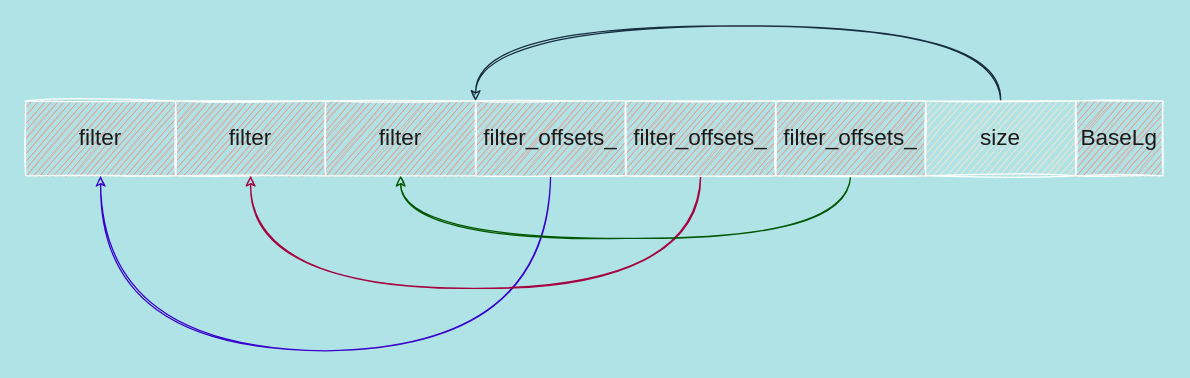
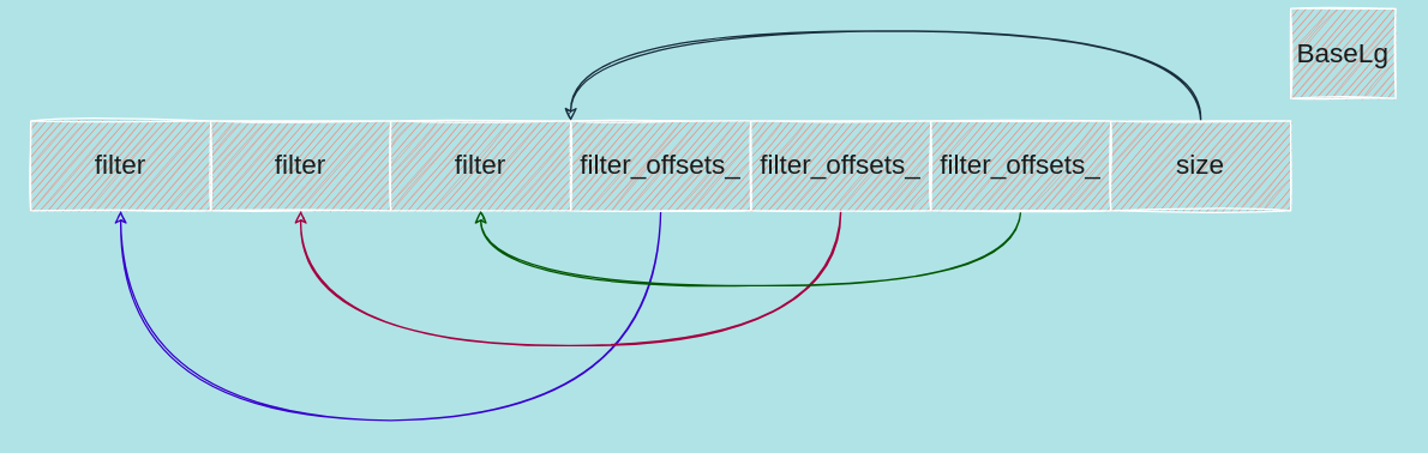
  <mxCell id="0" />
  <mxCell id="1" parent="0" />
  <mxCell id="2" value="&lt;font style=&quot;font-size: 18px&quot;&gt;filter&lt;/font&gt;" style="rounded=0;whiteSpace=wrap;html=1;sketch=1;fillColor=#F08E81;strokeColor=#FFFFFF;fontColor=#1A1A1A;" vertex="1" parent="1"><mxGeometry x="20" y="80" width="120" height="60" as="geometry" /></mxCell>
  <mxCell id="3" value="&lt;font style=&quot;font-size: 18px&quot;&gt;filter&lt;/font&gt;" style="rounded=0;whiteSpace=wrap;html=1;sketch=1;fillColor=#F08E81;strokeColor=#FFFFFF;fontColor=#1A1A1A;" vertex="1" parent="1"><mxGeometry x="140" y="80" width="120" height="60" as="geometry" /></mxCell>
  <mxCell id="4" value="&lt;span style=&quot;font-size: 18px&quot;&gt;filter&lt;/span&gt;" style="rounded=0;whiteSpace=wrap;html=1;sketch=1;fillColor=#F08E81;strokeColor=#FFFFFF;fontColor=#1A1A1A;" vertex="1" parent="1"><mxGeometry x="260" y="80" width="120" height="60" as="geometry" /></mxCell>
  <mxCell id="5" style="edgeStyle=orthogonalEdgeStyle;curved=1;rounded=1;sketch=1;orthogonalLoop=1;jettySize=auto;html=1;entryX=0.5;entryY=1;entryDx=0;entryDy=0;fontSize=18;fontColor=#1A1A1A;strokeColor=#3700CC;exitX=0.5;exitY=1;exitDx=0;exitDy=0;fillColor=#6a00ff;" edge="1" parent="1" source="6" target="2"><mxGeometry relative="1" as="geometry"><Array as="points"><mxPoint x="440" y="280" /><mxPoint x="80" y="280" /></Array></mxGeometry></mxCell>
  <mxCell id="6" value="&lt;font style=&quot;font-size: 18px&quot;&gt;filter_offsets_&lt;/font&gt;&lt;br&gt;&lt;div style=&quot;color: rgb(36 , 41 , 46) ; background-color: rgb(255 , 255 , 255) ; font-family: &amp;#34;consolas&amp;#34; , &amp;#34;courier new&amp;#34; , monospace ; font-weight: normal ; font-size: 14px ; line-height: 19px&quot;&gt;&lt;div&gt;&lt;/div&gt;&lt;/div&gt;" style="rounded=0;whiteSpace=wrap;html=1;sketch=1;fillColor=#F08E81;strokeColor=#FFFFFF;fontColor=#1A1A1A;" vertex="1" parent="1"><mxGeometry x="380" y="80" width="120" height="60" as="geometry" /></mxCell>
  <mxCell id="7" style="edgeStyle=orthogonalEdgeStyle;curved=1;rounded=1;sketch=1;orthogonalLoop=1;jettySize=auto;html=1;entryX=0.5;entryY=1;entryDx=0;entryDy=0;fontSize=18;fontColor=#1A1A1A;strokeColor=#A50040;exitX=0.5;exitY=1;exitDx=0;exitDy=0;fillColor=#d80073;" edge="1" parent="1" source="8" target="3"><mxGeometry relative="1" as="geometry"><Array as="points"><mxPoint x="560" y="230" /><mxPoint x="200" y="230" /></Array></mxGeometry></mxCell>
  <mxCell id="8" value="&lt;font style=&quot;font-size: 18px&quot;&gt;filter_offsets_&lt;/font&gt;&lt;br&gt;&lt;div style=&quot;color: rgb(36 , 41 , 46) ; background-color: rgb(255 , 255 , 255) ; font-family: &amp;#34;consolas&amp;#34; , &amp;#34;courier new&amp;#34; , monospace ; font-weight: normal ; font-size: 14px ; line-height: 19px&quot;&gt;&lt;div&gt;&lt;/div&gt;&lt;/div&gt;" style="rounded=0;whiteSpace=wrap;html=1;sketch=1;fillColor=#F08E81;strokeColor=#FFFFFF;fontColor=#1A1A1A;" vertex="1" parent="1"><mxGeometry x="500" y="80" width="120" height="60" as="geometry" /></mxCell>
  <mxCell id="9" style="edgeStyle=orthogonalEdgeStyle;curved=1;rounded=1;sketch=1;orthogonalLoop=1;jettySize=auto;html=1;entryX=0.5;entryY=1;entryDx=0;entryDy=0;fontSize=18;fontColor=#1A1A1A;strokeColor=#005700;exitX=0.5;exitY=1;exitDx=0;exitDy=0;fillColor=#008a00;" edge="1" parent="1" source="10" target="4"><mxGeometry relative="1" as="geometry"><Array as="points"><mxPoint x="680" y="190" /><mxPoint x="320" y="190" /></Array></mxGeometry></mxCell>
  <mxCell id="10" value="&lt;font style=&quot;font-size: 18px&quot;&gt;filter_offsets_&lt;/font&gt;&lt;br&gt;&lt;div style=&quot;color: rgb(36 , 41 , 46) ; background-color: rgb(255 , 255 , 255) ; font-family: &amp;#34;consolas&amp;#34; , &amp;#34;courier new&amp;#34; , monospace ; font-weight: normal ; font-size: 14px ; line-height: 19px&quot;&gt;&lt;div&gt;&lt;/div&gt;&lt;/div&gt;" style="rounded=0;whiteSpace=wrap;html=1;sketch=1;fillColor=#F08E81;strokeColor=#FFFFFF;fontColor=#1A1A1A;" vertex="1" parent="1"><mxGeometry x="620" y="80" width="120" height="60" as="geometry" /></mxCell>
  <mxCell id="11" style="edgeStyle=orthogonalEdgeStyle;curved=1;rounded=1;sketch=1;orthogonalLoop=1;jettySize=auto;html=1;fontSize=18;fontColor=#1A1A1A;strokeColor=#182E3E;exitX=0.5;exitY=0;exitDx=0;exitDy=0;entryX=0;entryY=0;entryDx=0;entryDy=0;entryPerimeter=0;" edge="1" parent="1" source="12" target="6"><mxGeometry relative="1" as="geometry"><mxPoint x="380" y="70" as="targetPoint" /><Array as="points"><mxPoint x="800" y="20" /><mxPoint x="380" y="20" /></Array></mxGeometry></mxCell>
- <mxCell id="12" value="&lt;span style=&quot;font-size: 18px&quot;&gt;size&lt;/span&gt;&lt;br&gt;&lt;div style=&quot;color: rgb(36 , 41 , 46) ; background-color: rgb(255 , 255 , 255) ; font-family: &amp;#34;consolas&amp;#34; , &amp;#34;courier new&amp;#34; , monospace ; font-weight: normal ; font-size: 14px ; line-height: 19px&quot;&gt;&lt;div&gt;&lt;/div&gt;&lt;/div&gt;" style="rounded=0;whiteSpace=wrap;html=1;sketch=1;fillColor=#ffe6cc;strokeColor=#FFFFFF;fontColor=#1A1A1A;" vertex="1" parent="1"><mxGeometry x="740" y="80" width="120" height="60" as="geometry" /></mxCell>
- <mxCell id="13" value="&lt;span style=&quot;font-size: 18px&quot;&gt;BaseLg&lt;/span&gt;" style="rounded=0;whiteSpace=wrap;html=1;sketch=1;fillColor=#F08E81;strokeColor=#FFFFFF;fontColor=#1A1A1A;" vertex="1" parent="1"><mxGeometry x="860" y="80" width="70" height="60" as="geometry" /></mxCell>
+ <mxCell id="12" value="&lt;span style=&quot;font-size: 18px&quot;&gt;size&lt;/span&gt;&lt;br&gt;&lt;div style=&quot;color: rgb(36 , 41 , 46) ; background-color: rgb(255 , 255 , 255) ; font-family: &amp;#34;consolas&amp;#34; , &amp;#34;courier new&amp;#34; , monospace ; font-weight: normal ; font-size: 14px ; line-height: 19px&quot;&gt;&lt;div&gt;&lt;/div&gt;&lt;/div&gt;" style="rounded=0;whiteSpace=wrap;html=1;sketch=1;fillColor=#F08E81;strokeColor=#FFFFFF;fontColor=#1A1A1A;" vertex="1" parent="1"><mxGeometry x="740" y="80" width="120" height="60" as="geometry" /></mxCell>
+ <mxCell id="13" value="&lt;span style=&quot;font-size: 18px&quot;&gt;BaseLg&lt;/span&gt;" style="rounded=0;whiteSpace=wrap;html=1;sketch=1;fillColor=#F08E81;strokeColor=#FFFFFF;fontColor=#1A1A1A;" vertex="1" parent="1"><mxGeometry x="860" y="5" width="70" height="60" as="geometry" /></mxCell>
